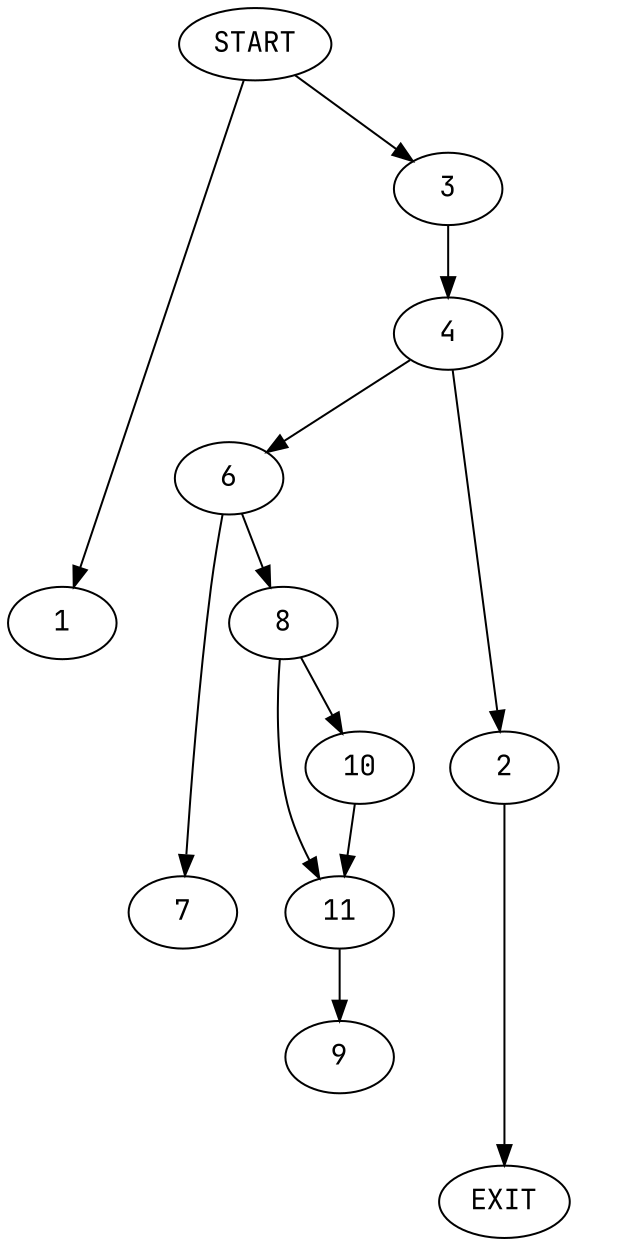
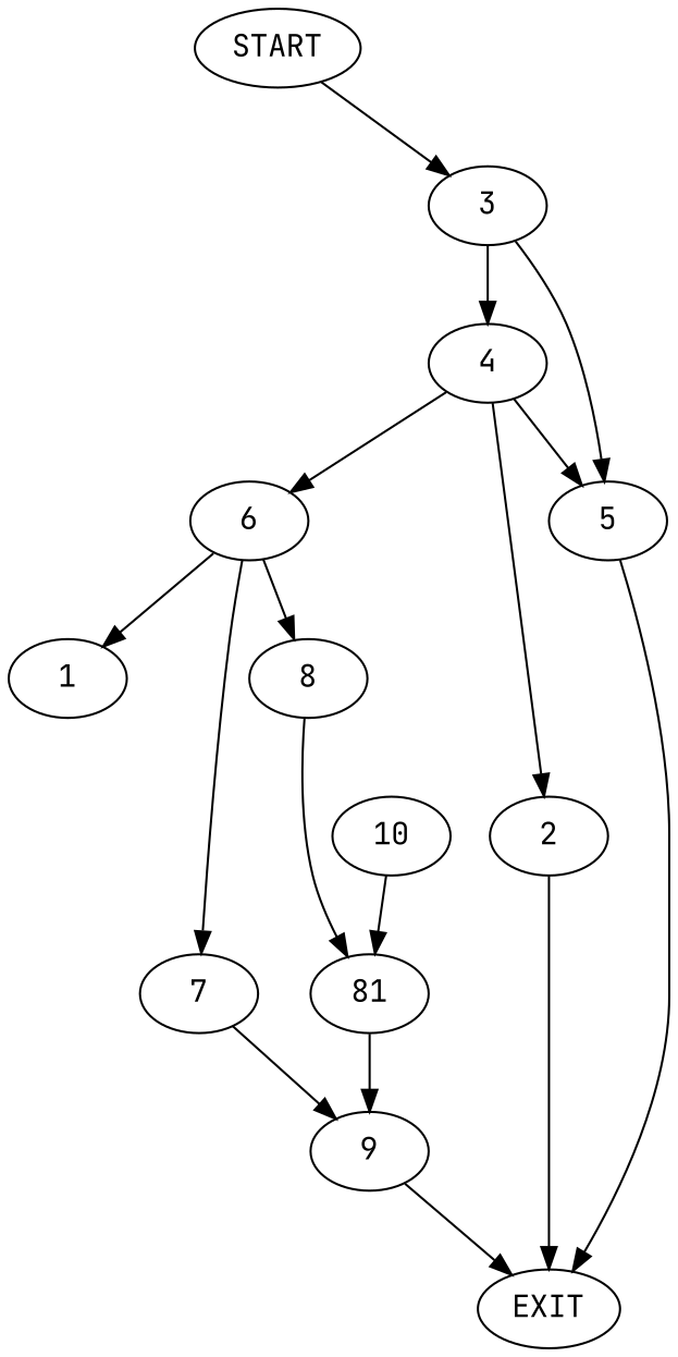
  digraph {
    fontname="JetBrains Mono"
    node [fontname="JetBrains Mono"]
    edge [fontname="JetBrains Mono"]
    n1 [label=START]
    1
    3
    n4 [label=EXIT]
    2
    4
+   5
    6
    7
    8
    9
    10
-   11
-   n1 -> 1
+   11 [label=81]
+   6 -> 1
    n1 -> 3
    3 -> 4
+   3 -> 5
    2 -> n4
    4 -> 2
+   4 -> 5
    4 -> 6
+   5 -> n4
    6 -> 7
    6 -> 8
-   8 -> 10
+   7 -> 9
    8 -> 11
+   9 -> n4
    10 -> 11
    11 -> 9
  }
